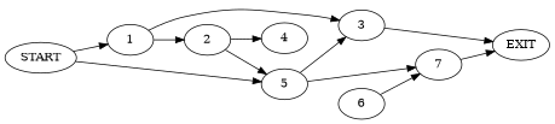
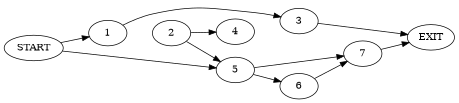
  digraph {
    rankdir=LR
    n1 [label=START]
    1
    5
    2
    3
    n6 [label=EXIT]
    4
    6
    7
    n1 -> 1
    n1 -> 5
-   1 -> 2
    1 -> 3
-   5 -> 3
+   5 -> 6
    5 -> 7
    2 -> 5
    2 -> 4
    3 -> n6
    6 -> 7
    7 -> n6
  }
